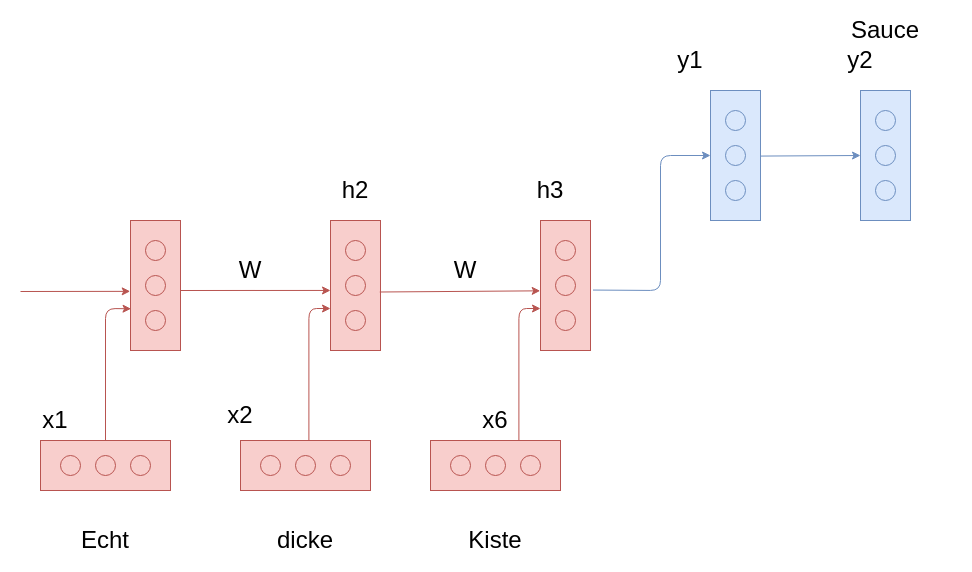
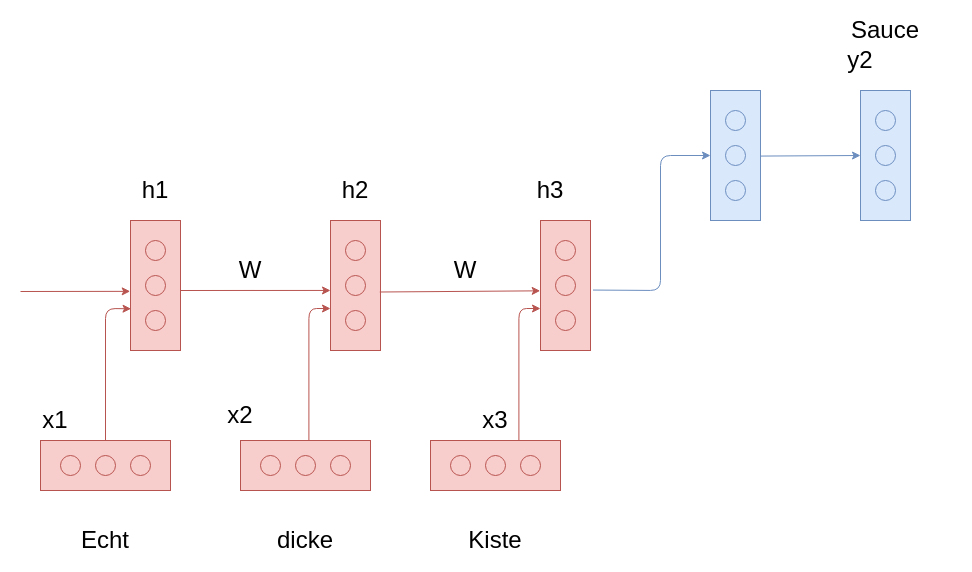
  <mxCell id="0" />
  <mxCell id="1" parent="0" />
  <mxCell id="2" value="" style="rounded=0;whiteSpace=wrap;html=1;fillColor=#f8cecc;strokeColor=#b85450;" vertex="1" parent="1"><mxGeometry x="40" y="440" width="130" height="50" as="geometry" /></mxCell>
  <mxCell id="3" value="" style="ellipse;whiteSpace=wrap;html=1;aspect=fixed;fillColor=#f8cecc;strokeColor=#b85450;" vertex="1" parent="1"><mxGeometry x="60" y="455" width="20" height="20" as="geometry" /></mxCell>
  <mxCell id="4" value="" style="ellipse;whiteSpace=wrap;html=1;aspect=fixed;fillColor=#f8cecc;strokeColor=#b85450;" vertex="1" parent="1"><mxGeometry x="95" y="455" width="20" height="20" as="geometry" /></mxCell>
  <mxCell id="5" value="" style="ellipse;whiteSpace=wrap;html=1;aspect=fixed;fillColor=#f8cecc;strokeColor=#b85450;" vertex="1" parent="1"><mxGeometry x="130" y="455" width="20" height="20" as="geometry" /></mxCell>
  <mxCell id="6" value="" style="rounded=0;whiteSpace=wrap;html=1;fillColor=#f8cecc;strokeColor=#b85450;" vertex="1" parent="1"><mxGeometry x="240" y="440" width="130" height="50" as="geometry" /></mxCell>
  <mxCell id="7" value="" style="ellipse;whiteSpace=wrap;html=1;aspect=fixed;fillColor=#f8cecc;strokeColor=#b85450;" vertex="1" parent="1"><mxGeometry x="260" y="455" width="20" height="20" as="geometry" /></mxCell>
  <mxCell id="8" value="" style="ellipse;whiteSpace=wrap;html=1;aspect=fixed;fillColor=#f8cecc;strokeColor=#b85450;" vertex="1" parent="1"><mxGeometry x="295" y="455" width="20" height="20" as="geometry" /></mxCell>
  <mxCell id="9" value="" style="ellipse;whiteSpace=wrap;html=1;aspect=fixed;fillColor=#f8cecc;strokeColor=#b85450;" vertex="1" parent="1"><mxGeometry x="330" y="455" width="20" height="20" as="geometry" /></mxCell>
  <mxCell id="10" value="" style="rounded=0;whiteSpace=wrap;html=1;fillColor=#f8cecc;strokeColor=#b85450;" vertex="1" parent="1"><mxGeometry x="430" y="440" width="130" height="50" as="geometry" /></mxCell>
  <mxCell id="11" value="" style="ellipse;whiteSpace=wrap;html=1;aspect=fixed;fillColor=#f8cecc;strokeColor=#b85450;" vertex="1" parent="1"><mxGeometry x="450" y="455" width="20" height="20" as="geometry" /></mxCell>
  <mxCell id="12" value="" style="ellipse;whiteSpace=wrap;html=1;aspect=fixed;fillColor=#f8cecc;strokeColor=#b85450;" vertex="1" parent="1"><mxGeometry x="485" y="455" width="20" height="20" as="geometry" /></mxCell>
  <mxCell id="13" value="" style="ellipse;whiteSpace=wrap;html=1;aspect=fixed;fillColor=#f8cecc;strokeColor=#b85450;" vertex="1" parent="1"><mxGeometry x="520" y="455" width="20" height="20" as="geometry" /></mxCell>
  <mxCell id="14" value="" style="rounded=0;whiteSpace=wrap;html=1;rotation=-90;fillColor=#f8cecc;strokeColor=#b85450;" vertex="1" parent="1"><mxGeometry x="90" y="260" width="130" height="50" as="geometry" /></mxCell>
  <mxCell id="15" value="" style="ellipse;whiteSpace=wrap;html=1;aspect=fixed;fillColor=#f8cecc;strokeColor=#b85450;" vertex="1" parent="1"><mxGeometry x="145" y="310" width="20" height="20" as="geometry" /></mxCell>
  <mxCell id="16" value="" style="ellipse;whiteSpace=wrap;html=1;aspect=fixed;fillColor=#f8cecc;strokeColor=#b85450;" vertex="1" parent="1"><mxGeometry x="145" y="275" width="20" height="20" as="geometry" /></mxCell>
  <mxCell id="17" value="" style="ellipse;whiteSpace=wrap;html=1;aspect=fixed;fillColor=#f8cecc;strokeColor=#b85450;" vertex="1" parent="1"><mxGeometry x="145" y="240" width="20" height="20" as="geometry" /></mxCell>
  <mxCell id="18" value="" style="rounded=0;whiteSpace=wrap;html=1;rotation=-90;fillColor=#f8cecc;strokeColor=#b85450;" vertex="1" parent="1"><mxGeometry x="290" y="260" width="130" height="50" as="geometry" /></mxCell>
  <mxCell id="19" value="" style="ellipse;whiteSpace=wrap;html=1;aspect=fixed;fillColor=#f8cecc;strokeColor=#b85450;" vertex="1" parent="1"><mxGeometry x="345" y="310" width="20" height="20" as="geometry" /></mxCell>
  <mxCell id="20" value="" style="ellipse;whiteSpace=wrap;html=1;aspect=fixed;fillColor=#f8cecc;strokeColor=#b85450;" vertex="1" parent="1"><mxGeometry x="345" y="275" width="20" height="20" as="geometry" /></mxCell>
  <mxCell id="21" value="" style="ellipse;whiteSpace=wrap;html=1;aspect=fixed;fillColor=#f8cecc;strokeColor=#b85450;" vertex="1" parent="1"><mxGeometry x="345" y="240" width="20" height="20" as="geometry" /></mxCell>
  <mxCell id="22" value="" style="rounded=0;whiteSpace=wrap;html=1;rotation=-90;fillColor=#f8cecc;strokeColor=#b85450;" vertex="1" parent="1"><mxGeometry x="500" y="260" width="130" height="50" as="geometry" /></mxCell>
  <mxCell id="23" value="" style="ellipse;whiteSpace=wrap;html=1;aspect=fixed;fillColor=#f8cecc;strokeColor=#b85450;" vertex="1" parent="1"><mxGeometry x="555" y="310" width="20" height="20" as="geometry" /></mxCell>
  <mxCell id="24" value="" style="ellipse;whiteSpace=wrap;html=1;aspect=fixed;fillColor=#f8cecc;strokeColor=#b85450;" vertex="1" parent="1"><mxGeometry x="555" y="275" width="20" height="20" as="geometry" /></mxCell>
  <mxCell id="25" value="" style="ellipse;whiteSpace=wrap;html=1;aspect=fixed;fillColor=#f8cecc;strokeColor=#b85450;" vertex="1" parent="1"><mxGeometry x="555" y="240" width="20" height="20" as="geometry" /></mxCell>
  <mxCell id="26" value="" style="rounded=0;whiteSpace=wrap;html=1;rotation=-90;fillColor=#dae8fc;strokeColor=#6c8ebf;" vertex="1" parent="1"><mxGeometry x="670" y="130" width="130" height="50" as="geometry" /></mxCell>
  <mxCell id="27" value="" style="ellipse;whiteSpace=wrap;html=1;aspect=fixed;fillColor=#dae8fc;strokeColor=#6c8ebf;" vertex="1" parent="1"><mxGeometry x="725" y="180" width="20" height="20" as="geometry" /></mxCell>
  <mxCell id="28" value="" style="ellipse;whiteSpace=wrap;html=1;aspect=fixed;fillColor=#dae8fc;strokeColor=#6c8ebf;" vertex="1" parent="1"><mxGeometry x="725" y="145" width="20" height="20" as="geometry" /></mxCell>
  <mxCell id="29" value="" style="ellipse;whiteSpace=wrap;html=1;aspect=fixed;fillColor=#dae8fc;strokeColor=#6c8ebf;" vertex="1" parent="1"><mxGeometry x="725" y="110" width="20" height="20" as="geometry" /></mxCell>
  <mxCell id="30" value="" style="rounded=0;whiteSpace=wrap;html=1;rotation=-90;fillColor=#dae8fc;strokeColor=#6c8ebf;" vertex="1" parent="1"><mxGeometry x="820" y="130" width="130" height="50" as="geometry" /></mxCell>
  <mxCell id="31" value="" style="ellipse;whiteSpace=wrap;html=1;aspect=fixed;fillColor=#dae8fc;strokeColor=#6c8ebf;" vertex="1" parent="1"><mxGeometry x="875" y="180" width="20" height="20" as="geometry" /></mxCell>
  <mxCell id="32" value="" style="ellipse;whiteSpace=wrap;html=1;aspect=fixed;fillColor=#dae8fc;strokeColor=#6c8ebf;" vertex="1" parent="1"><mxGeometry x="875" y="145" width="20" height="20" as="geometry" /></mxCell>
  <mxCell id="33" value="" style="ellipse;whiteSpace=wrap;html=1;aspect=fixed;fillColor=#dae8fc;strokeColor=#6c8ebf;" vertex="1" parent="1"><mxGeometry x="875" y="110" width="20" height="20" as="geometry" /></mxCell>
  <mxCell id="34" value="" style="endArrow=classic;html=1;entryX=0.462;entryY=0;entryDx=0;entryDy=0;entryPerimeter=0;fillColor=#f8cecc;strokeColor=#b85450;" edge="1" parent="1" target="18"><mxGeometry width="50" height="50" relative="1" as="geometry"><mxPoint x="180" y="290" as="sourcePoint" /><mxPoint x="230" y="240" as="targetPoint" /></mxGeometry></mxCell>
  <mxCell id="35" value="" style="endArrow=classic;html=1;entryX=0.459;entryY=-0.006;entryDx=0;entryDy=0;entryPerimeter=0;exitX=0.45;exitY=0.985;exitDx=0;exitDy=0;exitPerimeter=0;fillColor=#f8cecc;strokeColor=#b85450;" edge="1" parent="1" source="18" target="22"><mxGeometry width="50" height="50" relative="1" as="geometry"><mxPoint x="380" y="294.58" as="sourcePoint" /><mxPoint x="530" y="294.52" as="targetPoint" /></mxGeometry></mxCell>
  <mxCell id="36" value="" style="endArrow=classic;html=1;entryX=0.5;entryY=0;entryDx=0;entryDy=0;exitX=0.465;exitY=1.05;exitDx=0;exitDy=0;exitPerimeter=0;fillColor=#dae8fc;strokeColor=#6c8ebf;" edge="1" parent="1" source="22" target="26"><mxGeometry width="50" height="50" relative="1" as="geometry"><mxPoint x="600" y="285.59" as="sourcePoint" /><mxPoint x="760.45" y="284.42" as="targetPoint" /><Array as="points"><mxPoint x="660" y="290" /><mxPoint x="660" y="155" /></Array></mxGeometry></mxCell>
  <mxCell id="37" value="" style="endArrow=classic;html=1;entryX=0.5;entryY=0;entryDx=0;entryDy=0;exitX=0.45;exitY=0.985;exitDx=0;exitDy=0;exitPerimeter=0;fillColor=#dae8fc;strokeColor=#6c8ebf;" edge="1" parent="1" target="30"><mxGeometry width="50" height="50" relative="1" as="geometry"><mxPoint x="760" y="155.58" as="sourcePoint" /><mxPoint x="920.45" y="154.41" as="targetPoint" /></mxGeometry></mxCell>
  <mxCell id="38" value="" style="endArrow=classic;html=1;entryX=0.455;entryY=-0.006;entryDx=0;entryDy=0;entryPerimeter=0;fillColor=#f8cecc;strokeColor=#b85450;" edge="1" parent="1" target="14"><mxGeometry width="50" height="50" relative="1" as="geometry"><mxPoint x="20" y="291" as="sourcePoint" /><mxPoint x="120" y="294.31" as="targetPoint" /></mxGeometry></mxCell>
  <mxCell id="39" value="" style="endArrow=classic;html=1;entryX=0.321;entryY=0.011;entryDx=0;entryDy=0;entryPerimeter=0;exitX=0.5;exitY=0;exitDx=0;exitDy=0;fillColor=#f8cecc;strokeColor=#b85450;" edge="1" parent="1" source="2" target="14"><mxGeometry width="50" height="50" relative="1" as="geometry"><mxPoint x="30" y="301" as="sourcePoint" /><mxPoint x="139.7" y="300.85" as="targetPoint" /><Array as="points"><mxPoint x="105" y="308" /></Array></mxGeometry></mxCell>
  <mxCell id="40" value="" style="endArrow=classic;html=1;entryX=0.323;entryY=-0.068;entryDx=0;entryDy=0;entryPerimeter=0;exitX=0.5;exitY=0;exitDx=0;exitDy=0;fillColor=#f8cecc;strokeColor=#b85450;" edge="1" parent="1"><mxGeometry width="50" height="50" relative="1" as="geometry"><mxPoint x="308.4" y="440" as="sourcePoint" /><mxPoint x="330" y="308.01" as="targetPoint" /><Array as="points"><mxPoint x="308.4" y="308" /></Array></mxGeometry></mxCell>
  <mxCell id="41" value="" style="endArrow=classic;html=1;entryX=0.323;entryY=-0.068;entryDx=0;entryDy=0;entryPerimeter=0;exitX=0.5;exitY=0;exitDx=0;exitDy=0;fillColor=#f8cecc;strokeColor=#b85450;" edge="1" parent="1"><mxGeometry width="50" height="50" relative="1" as="geometry"><mxPoint x="518.4" y="440" as="sourcePoint" /><mxPoint x="540" y="308.01" as="targetPoint" /><Array as="points"><mxPoint x="518.4" y="308" /></Array></mxGeometry></mxCell>
  <mxCell id="42" value="&lt;font style=&quot;font-size: 24px&quot;&gt;Echt&lt;/font&gt;" style="text;html=1;strokeColor=none;fillColor=none;align=center;verticalAlign=middle;whiteSpace=wrap;rounded=0;" vertex="1" parent="1"><mxGeometry x="85" y="530" width="40" height="20" as="geometry" /></mxCell>
  <mxCell id="43" value="&lt;font style=&quot;font-size: 24px&quot;&gt;dicke&lt;/font&gt;" style="text;html=1;strokeColor=none;fillColor=none;align=center;verticalAlign=middle;whiteSpace=wrap;rounded=0;" vertex="1" parent="1"><mxGeometry x="285" y="530" width="40" height="20" as="geometry" /></mxCell>
  <mxCell id="44" value="&lt;font style=&quot;font-size: 24px&quot;&gt;Kiste&lt;/font&gt;" style="text;html=1;strokeColor=none;fillColor=none;align=center;verticalAlign=middle;whiteSpace=wrap;rounded=0;" vertex="1" parent="1"><mxGeometry x="475" y="530" width="40" height="20" as="geometry" /></mxCell>
  <mxCell id="45" value="&lt;font style=&quot;font-size: 24px&quot;&gt;Sauce&lt;/font&gt;" style="text;html=1;strokeColor=none;fillColor=none;align=center;verticalAlign=middle;whiteSpace=wrap;rounded=0;" vertex="1" parent="1"><mxGeometry x="865" y="20" width="40" height="20" as="geometry" /></mxCell>
+ <mxCell id="46" value="&lt;font style=&quot;font-size: 24px&quot;&gt;h1&lt;/font&gt;" style="text;html=1;strokeColor=none;fillColor=none;align=center;verticalAlign=middle;whiteSpace=wrap;rounded=0;" vertex="1" parent="1"><mxGeometry x="135" y="180" width="40" height="20" as="geometry" /></mxCell>
  <mxCell id="47" value="&lt;font style=&quot;font-size: 24px&quot;&gt;h2&lt;/font&gt;" style="text;html=1;strokeColor=none;fillColor=none;align=center;verticalAlign=middle;whiteSpace=wrap;rounded=0;" vertex="1" parent="1"><mxGeometry x="335" y="180" width="40" height="20" as="geometry" /></mxCell>
  <mxCell id="48" value="&lt;font style=&quot;font-size: 24px&quot;&gt;h3&lt;/font&gt;" style="text;html=1;strokeColor=none;fillColor=none;align=center;verticalAlign=middle;whiteSpace=wrap;rounded=0;" vertex="1" parent="1"><mxGeometry x="530" y="180" width="40" height="20" as="geometry" /></mxCell>
  <mxCell id="49" value="&lt;font style=&quot;font-size: 24px&quot;&gt;W&lt;/font&gt;" style="text;html=1;strokeColor=none;fillColor=none;align=center;verticalAlign=middle;whiteSpace=wrap;rounded=0;" vertex="1" parent="1"><mxGeometry x="230" y="260" width="40" height="20" as="geometry" /></mxCell>
  <mxCell id="50" value="&lt;font style=&quot;font-size: 24px&quot;&gt;W&lt;/font&gt;" style="text;html=1;strokeColor=none;fillColor=none;align=center;verticalAlign=middle;whiteSpace=wrap;rounded=0;" vertex="1" parent="1"><mxGeometry x="445" y="260" width="40" height="20" as="geometry" /></mxCell>
  <mxCell id="51" value="&lt;font style=&quot;font-size: 24px&quot;&gt;x1&lt;/font&gt;" style="text;html=1;strokeColor=none;fillColor=none;align=center;verticalAlign=middle;whiteSpace=wrap;rounded=0;" vertex="1" parent="1"><mxGeometry x="35" y="410" width="40" height="20" as="geometry" /></mxCell>
  <mxCell id="52" value="&lt;font style=&quot;font-size: 24px&quot;&gt;x2&lt;/font&gt;" style="text;html=1;strokeColor=none;fillColor=none;align=center;verticalAlign=middle;whiteSpace=wrap;rounded=0;" vertex="1" parent="1"><mxGeometry x="220" y="405" width="40" height="20" as="geometry" /></mxCell>
- <mxCell id="53" value="&lt;font style=&quot;font-size: 24px&quot;&gt;x6&lt;/font&gt;" style="text;html=1;strokeColor=none;fillColor=none;align=center;verticalAlign=middle;whiteSpace=wrap;rounded=0;" vertex="1" parent="1"><mxGeometry x="475" y="410" width="40" height="20" as="geometry" /></mxCell>
- <mxCell id="54" value="&lt;font style=&quot;font-size: 24px&quot;&gt;y1&lt;/font&gt;" style="text;html=1;strokeColor=none;fillColor=none;align=center;verticalAlign=middle;whiteSpace=wrap;rounded=0;" vertex="1" parent="1"><mxGeometry x="670" y="50" width="40" height="20" as="geometry" /></mxCell>
+ <mxCell id="53" value="&lt;font style=&quot;font-size: 24px&quot;&gt;x3&lt;/font&gt;" style="text;html=1;strokeColor=none;fillColor=none;align=center;verticalAlign=middle;whiteSpace=wrap;rounded=0;" vertex="1" parent="1"><mxGeometry x="475" y="410" width="40" height="20" as="geometry" /></mxCell>
  <mxCell id="55" value="&lt;font style=&quot;font-size: 24px&quot;&gt;y2&lt;/font&gt;" style="text;html=1;strokeColor=none;fillColor=none;align=center;verticalAlign=middle;whiteSpace=wrap;rounded=0;" vertex="1" parent="1"><mxGeometry x="840" y="50" width="40" height="20" as="geometry" /></mxCell>
